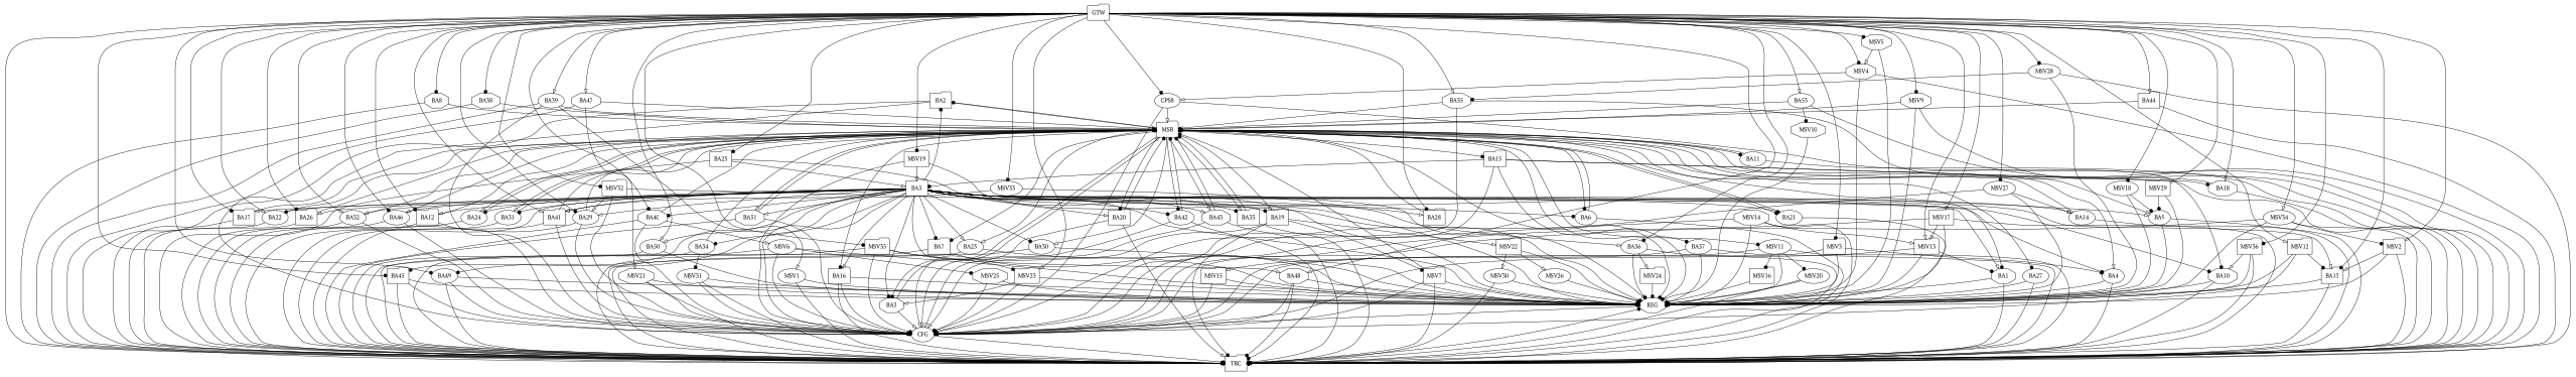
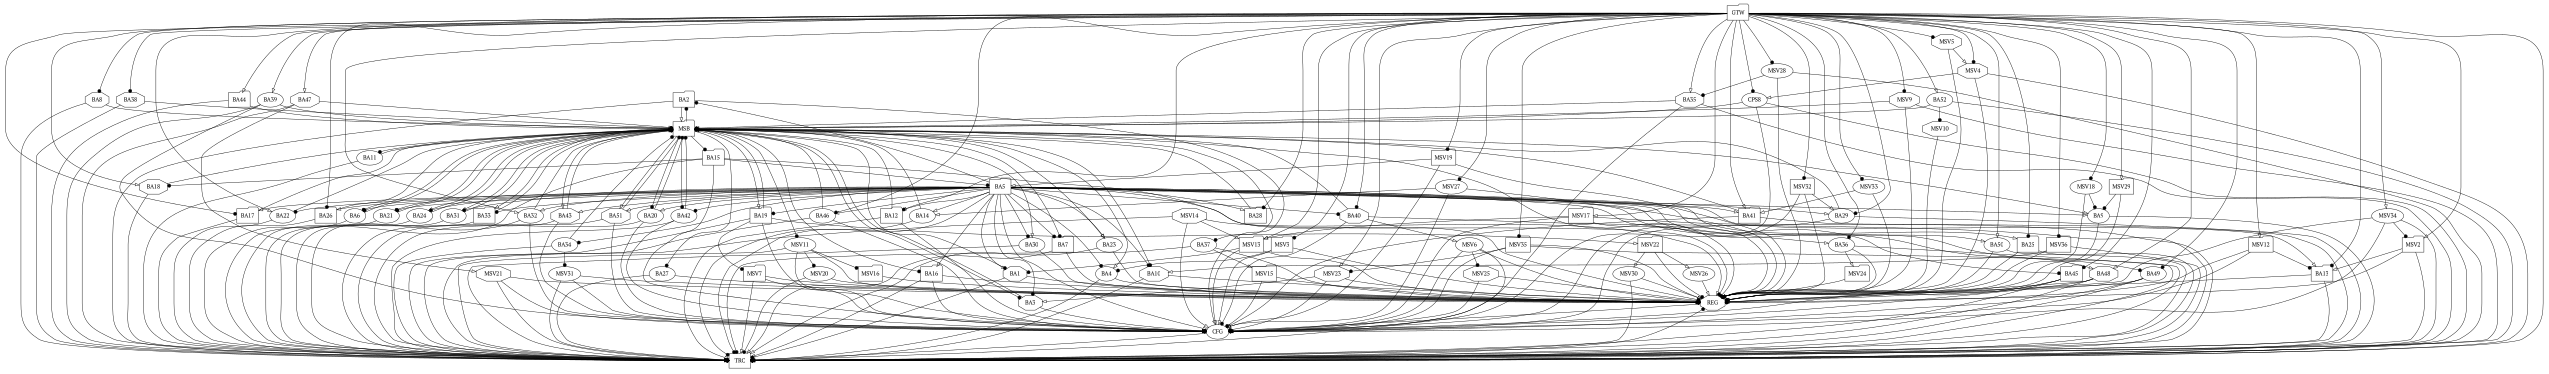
  strict digraph {
    fontname="PT Serif"
    node [fontname="PT Serif" shape=ellipse]
    edge [arrowhead=dot fontname="PT Serif"]
    n1 [label=BA1 shape=octagon]
    n2 [label=REG shape=octagon]
    n3 [label=TRC shape=folder]
    n4 [label=CFG]
    n5 [label=BA2 shape=folder]
    n6 [label=MSB shape=folder]
    n7 [label=BA3 shape=octagon]
    n8 [label=BA4]
    n9 [label=BA6]
    n10 [label=BA7 shape=folder]
    n11 [label=BA9]
    n12 [label=BA10 shape=octagon]
    n13 [label=BA16 shape=folder]
    n14 [label=BA19 shape=folder]
-   n15 [label=BA20 shape=folder]
+   n15 [label=BA20]
    n16 [label=BA21]
    n17 [label=BA23]
    n18 [label=BA24]
    n19 [label=BA30]
    n20 [label=BA31]
    n21 [label=BA33 shape=folder]
    n22 [label=BA42]
    n23 [label=BA43 shape=octagon]
    n24 [label=BA51 shape=octagon]
    n25 [label=BA11]
    n26 [label=BA15 shape=folder]
    n27 [label=BA27]
    n28 [label=BA37]
    n29 [label=MSV11]
    n30 [label=BA5 shape=folder]
    n31 [label=BA12 shape=folder]
    n32 [label=BA13 shape=folder]
    n33 [label=BA14]
    n34 [label=BA17 shape=folder]
    n35 [label=BA22]
    n36 [label=BA25 shape=folder]
    n37 [label=BA26 shape=folder]
    n38 [label=BA28 shape=folder]
    n39 [label=BA29]
    n40 [label=BA32]
    n41 [label=BA34]
    n42 [label=BA36]
    n43 [label=BA40 shape=octagon]
    n44 [label=BA41 shape=folder]
    n45 [label=BA45 shape=folder]
    n46 [label=BA46]
    n47 [label=BA48 shape=octagon]
    n48 [label=BA49]
    n49 [label=BA50]
    n50 [label=BA18 shape=octagon]
    n51 [label=MSV7 shape=folder]
    n52 [label=MSV22 shape=folder]
    n53 [label=MSV31]
    n54 [label=MSV24 shape=folder]
    n55 [label=MSV6]
    n56 [label=BA47 shape=octagon]
    n57 [label=MSV21 shape=octagon]
    n58 [label=BA8 shape=octagon]
    n59 [label=MSV26]
    n60 [label=MSV30]
    n61 [label=BA35 shape=octagon]
    n62 [label=MSV15 shape=folder]
    n63 [label=BA38 shape=octagon]
    n64 [label=BA39]
-   n65 [label=MSV1]
    n66 [label=MSV25 shape=octagon]
    n67 [label=BA44 shape=folder]
-   n68 [label=BA53]
+   n68 [label=BA52]
    n69 [label=MSV10 shape=octagon]
    n70 [label=CPS8]
    n71 [label=GTW shape=folder]
    n72 [label=MSV2 shape=folder]
    n73 [label=MSV3 shape=folder]
    n74 [label=MSV4 shape=octagon]
    n75 [label=MSV5 shape=octagon]
    n76 [label=MSV9 shape=octagon]
    n77 [label=MSV12 shape=folder]
    n78 [label=MSV13 shape=folder]
    n79 [label=MSV17 shape=folder]
    n80 [label=MSV18]
    n81 [label=MSV19 shape=folder]
-   n82 [label=MSV23 shape=folder]
+   n82 [label=MSV23 shape=octagon]
    n83 [label=MSV27]
    n84 [label=MSV28]
    n85 [label=MSV29 shape=folder]
    n86 [label=MSV32 shape=folder]
    n87 [label=MSV33]
    n88 [label=MSV34]
    n89 [label=MSV35 shape=folder]
    n90 [label=MSV36 shape=folder]
    n91 [label=MSV16 shape=folder]
    n92 [label=MSV20]
    n93 [label=MSV14 shape=octagon]
    n1 -> n2 [arrowhead=onormal]
    n1 -> n3
    n2 -> n4
    n3 -> n2
    n4 -> n3
    n5 -> n3 [arrowhead=onormal]
    n5 -> n4 [arrowhead=onormal]
    n5 -> n6 [arrowhead=onormal]
    n6 -> n1
    n6 -> n2
    n6 -> n5
    n6 -> n7
    n6 -> n8 [arrowhead=onormal]
    n6 -> n9
    n6 -> n10
    n6 -> n11 [arrowhead=onormal]
    n6 -> n12
    n6 -> n13
    n6 -> n14 [arrowhead=onormal]
    n6 -> n15
    n6 -> n16
    n6 -> n17 [arrowhead=onormal]
    n6 -> n18 [arrowhead=onormal]
    n6 -> n19 [arrowhead=onormal]
    n6 -> n20 [arrowhead=onormal]
    n6 -> n21 [arrowhead=onormal]
    n6 -> n22
    n6 -> n23 [arrowhead=onormal]
    n6 -> n24 [arrowhead=onormal]
    n6 -> n25
    n6 -> n26
    n6 -> n27
    n6 -> n28
    n6 -> n29
    n7 -> n4 [arrowhead=onormal]
    n7 -> n6 [arrowhead=onormal]
    n8 -> n2
    n8 -> n3 [arrowhead=onormal]
    n9 -> n3 [arrowhead=onormal]
    n9 -> n6 [arrowhead=onormal]
    n10 -> n2 [arrowhead=onormal]
    n10 -> n3 [arrowhead=onormal]
    n11 -> n2 [arrowhead=onormal]
    n11 -> n3
    n12 -> n2
    n12 -> n3
    n13 -> n2
    n13 -> n3 [arrowhead=onormal]
    n13 -> n4 [arrowhead=onormal]
    n14 -> n3
    n14 -> n4 [arrowhead=onormal]
-   n51 -> n6
+   n14 -> n6
    n14 -> n51
    n14 -> n52 [arrowhead=onormal]
    n15 -> n3 [arrowhead=onormal]
    n15 -> n4 [arrowhead=onormal]
    n15 -> n6
    n16 -> n3 [arrowhead=onormal]
    n16 -> n6
    n17 -> n2
    n17 -> n3 [arrowhead=onormal]
    n18 -> n3 [arrowhead=onormal]
    n18 -> n6 [arrowhead=onormal]
    n19 -> n2 [arrowhead=onormal]
    n19 -> n3 [arrowhead=onormal]
    n20 -> n3 [arrowhead=onormal]
    n20 -> n6
    n21 -> n3 [arrowhead=onormal]
    n21 -> n6
    n22 -> n3
    n22 -> n4 [arrowhead=onormal]
    n22 -> n6
    n23 -> n3
    n23 -> n4 [arrowhead=onormal]
    n23 -> n6
    n24 -> n3
    n24 -> n4 [arrowhead=onormal]
    n24 -> n6
    n25 -> n3 [arrowhead=onormal]
    n25 -> n6
    n26 -> n2
    n26 -> n3 [arrowhead=onormal]
    n26 -> n4 [arrowhead=onormal]
    n26 -> n30
    n26 -> n50
    n27 -> n2 [arrowhead=onormal]
    n27 -> n3 [arrowhead=onormal]
    n28 -> n2
    n28 -> n3
    n28 -> n62 [arrowhead=onormal]
    n29 -> n2
    n29 -> n3
    n29 -> n4 [arrowhead=onormal]
    n29 -> n91
    n29 -> n92
    n30 -> n1 [arrowhead=onormal]
    n30 -> n2
    n30 -> n3
    n30 -> n4 [arrowhead=onormal]
    n30 -> n5
    n30 -> n7
    n30 -> n8
    n30 -> n9
    n30 -> n10
    n30 -> n11 [arrowhead=onormal]
    n30 -> n12
    n30 -> n13 [arrowhead=onormal]
    n30 -> n14
    n30 -> n15 [arrowhead=onormal]
    n30 -> n16
    n30 -> n17 [arrowhead=onormal]
    n30 -> n18
    n30 -> n19
    n30 -> n20
    n30 -> n21
    n30 -> n22
    n30 -> n23 [arrowhead=onormal]
    n30 -> n24 [arrowhead=onormal]
    n30 -> n31 [arrowhead=onormal]
    n30 -> n32 [arrowhead=onormal]
    n30 -> n33 [arrowhead=onormal]
    n30 -> n34 [arrowhead=onormal]
    n30 -> n35
-   n36 -> n30 [arrowhead=onormal]
+   n30 -> n36 [arrowhead=onormal]
    n30 -> n37 [arrowhead=onormal]
    n30 -> n38 [arrowhead=onormal]
    n30 -> n39 [arrowhead=onormal]
    n30 -> n40 [arrowhead=onormal]
    n30 -> n41
    n30 -> n42 [arrowhead=onormal]
    n30 -> n43
    n30 -> n44 [arrowhead=onormal]
    n30 -> n45
    n30 -> n46 [arrowhead=onormal]
    n30 -> n47 [arrowhead=onormal]
    n30 -> n48
    n30 -> n49 [arrowhead=onormal]
    n31 -> n3 [arrowhead=onormal]
    n31 -> n4
    n31 -> n6 [arrowhead=onormal]
    n32 -> n2
    n32 -> n3
    n33 -> n3
    n33 -> n6
    n34 -> n3 [arrowhead=onormal]
    n34 -> n6
    n35 -> n3 [arrowhead=onormal]
    n35 -> n6 [arrowhead=onormal]
    n36 -> n2 [arrowhead=onormal]
    n36 -> n3 [arrowhead=onormal]
    n37 -> n3 [arrowhead=onormal]
    n37 -> n6
    n38 -> n6 [arrowhead=onormal]
    n39 -> n3
    n39 -> n4 [arrowhead=onormal]
    n39 -> n6
    n40 -> n3
    n40 -> n4
    n40 -> n6 [arrowhead=onormal]
    n41 -> n3 [arrowhead=onormal]
    n41 -> n6
    n41 -> n53
    n42 -> n2
    n42 -> n3
    n42 -> n54 [arrowhead=onormal]
    n43 -> n3 [arrowhead=onormal]
    n43 -> n4
    n43 -> n6
    n43 -> n55 [arrowhead=onormal]
    n44 -> n3 [arrowhead=onormal]
    n44 -> n4 [arrowhead=onormal]
    n44 -> n6 [arrowhead=onormal]
    n45 -> n2
    n45 -> n3
    n45 -> n4 [arrowhead=onormal]
    n46 -> n3 [arrowhead=onormal]
    n46 -> n4
    n46 -> n6 [arrowhead=onormal]
    n47 -> n2
    n47 -> n3
    n47 -> n4 [arrowhead=onormal]
    n48 -> n2 [arrowhead=onormal]
    n48 -> n3 [arrowhead=onormal]
    n48 -> n4
    n49 -> n2 [arrowhead=onormal]
    n49 -> n3
    n50 -> n3 [arrowhead=onormal]
    n50 -> n6
    n51 -> n2
    n51 -> n3 [arrowhead=onormal]
    n51 -> n4
    n52 -> n2
    n52 -> n59 [arrowhead=onormal]
    n52 -> n60 [arrowhead=onormal]
    n53 -> n2
    n53 -> n3 [arrowhead=onormal]
    n53 -> n4
    n54 -> n2
    n55 -> n2
    n55 -> n3
    n55 -> n4
    n55 -> n66
    n56 -> n3 [arrowhead=onormal]
    n56 -> n6 [arrowhead=onormal]
    n56 -> n57 [arrowhead=onormal]
    n57 -> n2
    n57 -> n3 [arrowhead=onormal]
    n57 -> n4 [arrowhead=onormal]
    n58 -> n3
    n58 -> n6
    n59 -> n2 [arrowhead=onormal]
    n60 -> n2 [arrowhead=onormal]
    n60 -> n3 [arrowhead=onormal]
    n61 -> n3 [arrowhead=onormal]
    n61 -> n4
    n61 -> n6 [arrowhead=onormal]
    n62 -> n2
    n62 -> n4
    n63 -> n3 [arrowhead=onormal]
    n63 -> n6
    n64 -> n3
    n64 -> n4
    n64 -> n6 [arrowhead=onormal]
-   n64 -> n65 [arrowhead=onormal]
-   n65 -> n2
-   n65 -> n3 [arrowhead=onormal]
    n66 -> n2
    n66 -> n4
    n67 -> n3 [arrowhead=onormal]
    n67 -> n6
    n68 -> n3 [arrowhead=onormal]
    n68 -> n6
    n68 -> n69
    n69 -> n2 [arrowhead=onormal]
    n70 -> n3 [arrowhead=onormal]
    n70 -> n4 [arrowhead=onormal]
    n70 -> n6 [arrowhead=onormal]
    n71 -> n3
    n71 -> n31
    n71 -> n32
    n71 -> n34
    n71 -> n35 [arrowhead=onormal]
    n71 -> n36
    n71 -> n37
    n71 -> n38
    n71 -> n39
    n71 -> n40 [arrowhead=onormal]
    n71 -> n42
    n71 -> n43
    n71 -> n44 [arrowhead=onormal]
    n71 -> n45
    n71 -> n46
    n71 -> n47 [arrowhead=onormal]
    n71 -> n48
    n71 -> n49 [arrowhead=onormal]
    n71 -> n50 [arrowhead=onormal]
    n71 -> n56 [arrowhead=onormal]
    n71 -> n58
    n71 -> n61 [arrowhead=onormal]
    n71 -> n63
    n71 -> n64 [arrowhead=onormal]
    n71 -> n67 [arrowhead=onormal]
    n71 -> n68 [arrowhead=onormal]
    n71 -> n70
    n71 -> n72 [arrowhead=onormal]
    n71 -> n73
    n71 -> n74
    n71 -> n75
    n71 -> n76
    n71 -> n77 [arrowhead=onormal]
    n71 -> n78 [arrowhead=onormal]
    n71 -> n79 [arrowhead=onormal]
    n71 -> n80
    n71 -> n81
    n71 -> n82 [arrowhead=onormal]
    n71 -> n83
    n71 -> n84
    n71 -> n85 [arrowhead=onormal]
    n71 -> n86
    n71 -> n87
    n71 -> n88 [arrowhead=onormal]
    n71 -> n89
    n71 -> n90
    n72 -> n2
    n72 -> n3 [arrowhead=onormal]
    n72 -> n32 [arrowhead=onormal]
    n73 -> n2
    n73 -> n4 [arrowhead=onormal]
    n73 -> n8
    n74 -> n2 [arrowhead=onormal]
    n74 -> n3
    n74 -> n70 [arrowhead=onormal]
    n75 -> n2 [arrowhead=onormal]
    n75 -> n74 [arrowhead=onormal]
    n76 -> n2
    n76 -> n3
    n76 -> n6
    n77 -> n2
    n77 -> n4
    n77 -> n32
    n78 -> n1
    n78 -> n2
    n78 -> n4 [arrowhead=onormal]
    n79 -> n2
    n79 -> n3
    n79 -> n4 [arrowhead=onormal]
    n79 -> n78 [arrowhead=onormal]
    n80 -> n2
    n80 -> n11
    n81 -> n2 [arrowhead=onormal]
    n81 -> n4 [arrowhead=onormal]
    n81 -> n30 [arrowhead=onormal]
    n82 -> n2
    n82 -> n4
    n82 -> n7 [arrowhead=onormal]
    n83 -> n2 [arrowhead=onormal]
    n83 -> n4 [arrowhead=onormal]
    n83 -> n33 [arrowhead=onormal]
    n84 -> n2 [arrowhead=onormal]
    n84 -> n3 [arrowhead=onormal]
    n84 -> n61
    n85 -> n2 [arrowhead=onormal]
    n85 -> n11
    n86 -> n2
    n86 -> n4 [arrowhead=onormal]
    n86 -> n39 [arrowhead=onormal]
    n87 -> n2 [arrowhead=onormal]
    n87 -> n44 [arrowhead=onormal]
    n88 -> n2 [arrowhead=onormal]
    n88 -> n3 [arrowhead=onormal]
    n88 -> n4 [arrowhead=onormal]
    n88 -> n72
    n89 -> n2 [arrowhead=onormal]
    n89 -> n3 [arrowhead=onormal]
    n89 -> n4
    n89 -> n82
    n90 -> n2 [arrowhead=onormal]
    n90 -> n3
    n90 -> n12 [arrowhead=onormal]
    n91 -> n2 [arrowhead=onormal]
    n92 -> n2 [arrowhead=onormal]
    n92 -> n3
    n93 -> n2 [arrowhead=onormal]
    n93 -> n3
    n93 -> n4 [arrowhead=onormal]
    n93 -> n78 [arrowhead=onormal]
  }
